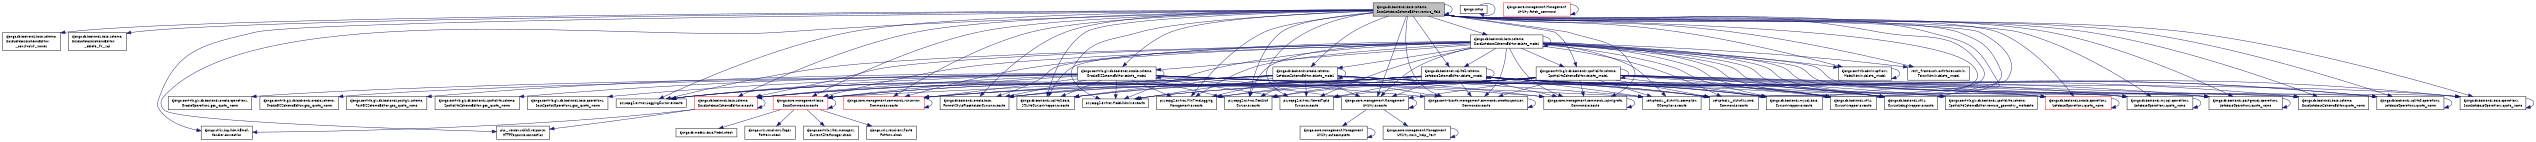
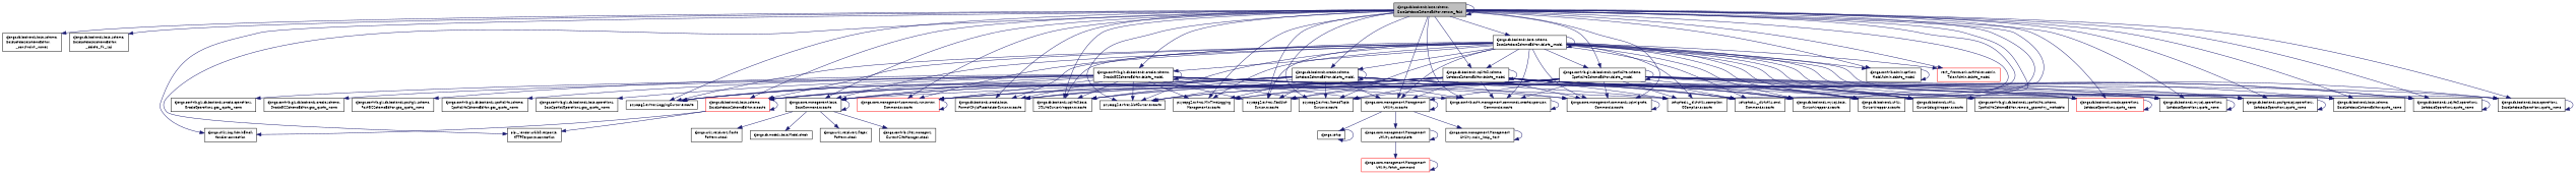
  digraph {
    fontname="Patrick Hand"
    rankdir=TB
    node [color=black fillcolor=white fontname="Patrick Hand" fontsize=10 shape=record style=filled]
    edge [color=midnightblue fontname="Patrick Hand" fontsize=10 labelfontname=Helvetica labelfontsize=10 style=solid]
    n1 [fillcolor=grey75 fontcolor=black height=0.2 label="django.db.backends.base.schema.\lBaseDatabaseSchemaEditor.remove_field" width=0.4]
    n2 [height=0.2 label="django.db.backends.base.schema.\lBaseDatabaseSchemaEditor.\l_constraint_names" width=0.4]
    n3 [height=0.2 label="django.db.backends.base.schema.\lBaseDatabaseSchemaEditor.\l_delete_fk_sql" width=0.4]
    n4 [height=0.2 label="django.utils.log.AdminEmail\lHandler.connection" width=0.4]
    n5 [height=0.2 label="pip._vendor.urllib3.response.\lHTTPResponse.connection" width=0.4]
    n6 [height=0.2 label="django.contrib.gis.db.backends.oracle.schema.\lOracleGISSchemaEditor.delete_model" width=0.4]
    n7 [height=0.2 label="django.core.management.Management\lUtility.execute" width=0.4]
    n8 [height=0.2 label="django.contrib.auth.management.commands.createsuperuser.\lCommand.execute" width=0.4]
-   n9 [color=red height=0.2 label="django.core.management.base.\lBaseCommand.execute" width=0.4]
+   n9 [height=0.2 label="django.core.management.base.\lBaseCommand.execute" width=0.4]
    n10 [color=red height=0.2 label="django.core.management.commands.runserver.\lCommand.execute" width=0.4]
    n11 [height=0.2 label="django.core.management.commands.sqlmigrate.\lCommand.execute" width=0.4]
    n12 [height=0.2 label="setuptools._distutils.ccompiler.\lCCompiler.execute" width=0.4]
    n13 [height=0.2 label="setuptools._distutils.cmd.\lCommand.execute" width=0.4]
    n14 [height=0.2 label="django.db.backends.mysql.base.\lCursorWrapper.execute" width=0.4]
    n15 [height=0.2 label="django.db.backends.oracle.base.\lFormatStylePlaceholderCursor.execute" width=0.4]
    n16 [height=0.2 label="django.db.backends.sqlite3.base.\lSQLiteCursorWrapper.execute" width=0.4]
-   n17 [height=0.2 label="psycopg2.extras.ModelAdmin.execute" width=0.4]
+   n17 [height=0.2 label="psycopg2.extras.DictCursor.execute" width=0.4]
    n18 [height=0.2 label="psycopg2.extras.RealDict\lCursor.execute" width=0.4]
    n19 [height=0.2 label="psycopg2.extras.NamedTuple\lCursor.execute" width=0.4]
    n20 [height=0.2 label="psycopg2.extras.LoggingCursor.execute" width=0.4]
    n21 [height=0.2 label="psycopg2.extras.MinTimeLogging\lManagement.execute" width=0.4]
    n22 [color=red height=0.2 label="django.db.backends.base.schema.\lBaseDatabaseSchemaEditor.execute" width=0.4]
    n23 [height=0.2 label="django.db.backends.utils.\lCursorWrapper.execute" width=0.4]
    n24 [height=0.2 label="django.db.backends.utils.\lCursorDebugWrapper.execute" width=0.4]
    n25 [height=0.2 label="django.db.backends.base.schema.\lBaseDatabaseSchemaEditor.delete_model" width=0.4]
    n26 [height=0.2 label="django.db.backends.oracle.schema.\lDatabaseSchemaEditor.delete_model" width=0.4]
    n27 [height=0.2 label="django.contrib.gis.db.backends.spatialite.schema.\lSpatialiteSchemaEditor.delete_model" width=0.4]
    n28 [height=0.2 label="django.db.backends.base.operations.\lBaseDatabaseOperations.quote_name" width=0.4]
    n29 [height=0.2 label="django.db.backends.base.schema.\lBaseDatabaseSchemaEditor.quote_name" width=0.4]
    n30 [height=0.2 label="django.db.backends.mysql.operations.\lDatabaseOperations.quote_name" width=0.4]
    n31 [color=red height=0.2 label="django.db.backends.oracle.operations.\lDatabaseOperations.quote_name" width=0.4]
    n32 [height=0.2 label="django.db.backends.postgresql.operations.\lDatabaseOperations.quote_name" width=0.4]
    n33 [height=0.2 label="django.db.backends.sqlite3.operations.\lDatabaseOperations.quote_name" width=0.4]
    n34 [height=0.2 label="django.db.backends.sqlite3.schema.\lDatabaseSchemaEditor.delete_model" width=0.4]
    n35 [height=0.2 label="django.contrib.admin.options.\lModelAdmin.delete_model" width=0.4]
-   n36 [height=0.2 label="rest_framework.authtoken.admin.\lTokenAdmin.delete_model" width=0.4]
+   n36 [color=red height=0.2 label="rest_framework.authtoken.admin.\lTokenAdmin.delete_model" width=0.4]
    n37 [height=0.2 label="django.contrib.gis.db.backends.base.operations.\lBaseSpatialOperations.geo_quote_name" width=0.4]
    n38 [height=0.2 label="django.contrib.gis.db.backends.oracle.operations.\lOracleOperations.geo_quote_name" width=0.4]
    n39 [height=0.2 label="django.contrib.gis.db.backends.oracle.schema.\lOracleGISSchemaEditor.geo_quote_name" width=0.4]
    n40 [height=0.2 label="django.contrib.gis.db.backends.postgis.schema.\lPostGISSchemaEditor.geo_quote_name" width=0.4]
    n41 [height=0.2 label="django.contrib.gis.db.backends.spatialite.schema.\lSpatialiteSchemaEditor.geo_quote_name" width=0.4]
    n42 [height=0.2 label="django.core.management.Management\lUtility.autocomplete" width=0.4]
    n43 [height=0.2 label="django.core.management.Management\lUtility.main_help_text" width=0.4]
    n44 [height=0.2 label="django.setup" width=0.4]
    n45 [height=0.2 label="django.db.models.base.Model.check" width=0.4]
    n46 [height=0.2 label="django.urls.resolvers.Regex\lPattern.check" width=0.4]
    n47 [height=0.2 label="django.contrib.sites.managers.\lCurrentSiteManager.check" width=0.4]
    n48 [height=0.2 label="django.urls.resolvers.Route\lPattern.check" width=0.4]
    n49 [height=0.2 label="django.contrib.gis.db.backends.spatialite.schema.\lSpatialiteSchemaEditor.remove_geometry_metadata" width=0.4]
    n50 [color=red height=0.2 label="django.core.management.Management\lUtility.fetch_command" width=0.4]
    n1 -> n1
    n1 -> n2
    n1 -> n3
    n1 -> n4
    n1 -> n5
    n1 -> n6
    n1 -> n7
    n1 -> n8
    n1 -> n9
    n1 -> n10
    n1 -> n11
    n1 -> n12
    n1 -> n13
    n1 -> n14
    n1 -> n15
    n1 -> n16
    n1 -> n17
    n1 -> n18
    n1 -> n19
    n1 -> n20
    n1 -> n21
    n1 -> n22
    n1 -> n23
    n1 -> n24
    n1 -> n25
    n1 -> n26
    n1 -> n27
    n1 -> n28
    n1 -> n29
    n1 -> n30
    n1 -> n31
    n1 -> n32
    n1 -> n33
    n1 -> n34
    n1 -> n35
    n1 -> n36
    n6 -> n6
    n6 -> n7
    n6 -> n8
    n6 -> n9
    n6 -> n10
    n6 -> n11
    n6 -> n12
    n6 -> n13
    n6 -> n14
    n6 -> n15
    n6 -> n16
    n6 -> n17
    n6 -> n18
    n6 -> n19
    n6 -> n20
    n6 -> n21
    n6 -> n22
    n6 -> n23
    n6 -> n24
    n6 -> n37
    n6 -> n38
    n6 -> n39
    n6 -> n40
    n6 -> n41
    n7 -> n7
    n7 -> n42
    n7 -> n43
+   n7 -> n44
    n8 -> n8
    n9 -> n9
    n9 -> n45
    n9 -> n46
    n9 -> n47
    n9 -> n48
    n10 -> n10
    n11 -> n11
    n22 -> n4
    n22 -> n5
    n22 -> n22
    n25 -> n6
    n25 -> n7
    n25 -> n8
    n25 -> n9
    n25 -> n10
    n25 -> n11
    n25 -> n12
    n25 -> n13
    n25 -> n14
    n25 -> n15
    n25 -> n16
    n25 -> n17
    n25 -> n18
    n25 -> n19
    n25 -> n20
    n25 -> n21
    n25 -> n22
    n25 -> n23
    n25 -> n24
    n25 -> n25
    n25 -> n26
    n25 -> n27
    n25 -> n28
    n25 -> n29
    n25 -> n30
    n25 -> n31
    n25 -> n32
    n25 -> n33
    n25 -> n34
    n25 -> n35
    n25 -> n36
    n26 -> n7
    n26 -> n8
    n26 -> n9
    n26 -> n10
    n26 -> n11
    n26 -> n12
    n26 -> n13
    n26 -> n14
    n26 -> n15
    n26 -> n16
    n26 -> n17
    n26 -> n18
    n26 -> n19
    n26 -> n20
    n26 -> n21
    n26 -> n22
    n26 -> n23
    n26 -> n24
    n26 -> n26
    n27 -> n7
    n27 -> n8
    n27 -> n9
    n27 -> n10
    n27 -> n11
    n27 -> n12
    n27 -> n13
    n27 -> n14
    n27 -> n15
    n27 -> n16
    n27 -> n17
    n27 -> n18
    n27 -> n19
    n27 -> n20
    n27 -> n21
    n27 -> n22
    n27 -> n23
    n27 -> n24
    n27 -> n27
    n27 -> n28
    n27 -> n29
    n27 -> n30
    n27 -> n31
    n27 -> n32
    n27 -> n33
    n27 -> n49
    n28 -> n28
    n30 -> n30
    n31 -> n31
    n32 -> n32
    n33 -> n33
    n34 -> n7
    n34 -> n8
    n34 -> n9
    n34 -> n10
    n34 -> n11
    n34 -> n12
    n34 -> n13
    n34 -> n14
    n34 -> n15
    n34 -> n16
    n34 -> n17
    n34 -> n18
    n34 -> n19
    n34 -> n20
    n34 -> n21
    n34 -> n22
    n34 -> n23
    n34 -> n24
    n34 -> n28
    n34 -> n29
    n34 -> n30
    n34 -> n31
    n34 -> n32
    n34 -> n33
    n34 -> n34
    n35 -> n35
    n42 -> n42
+   n42 -> n50
    n43 -> n43
    n44 -> n44
    n50 -> n50
  }
